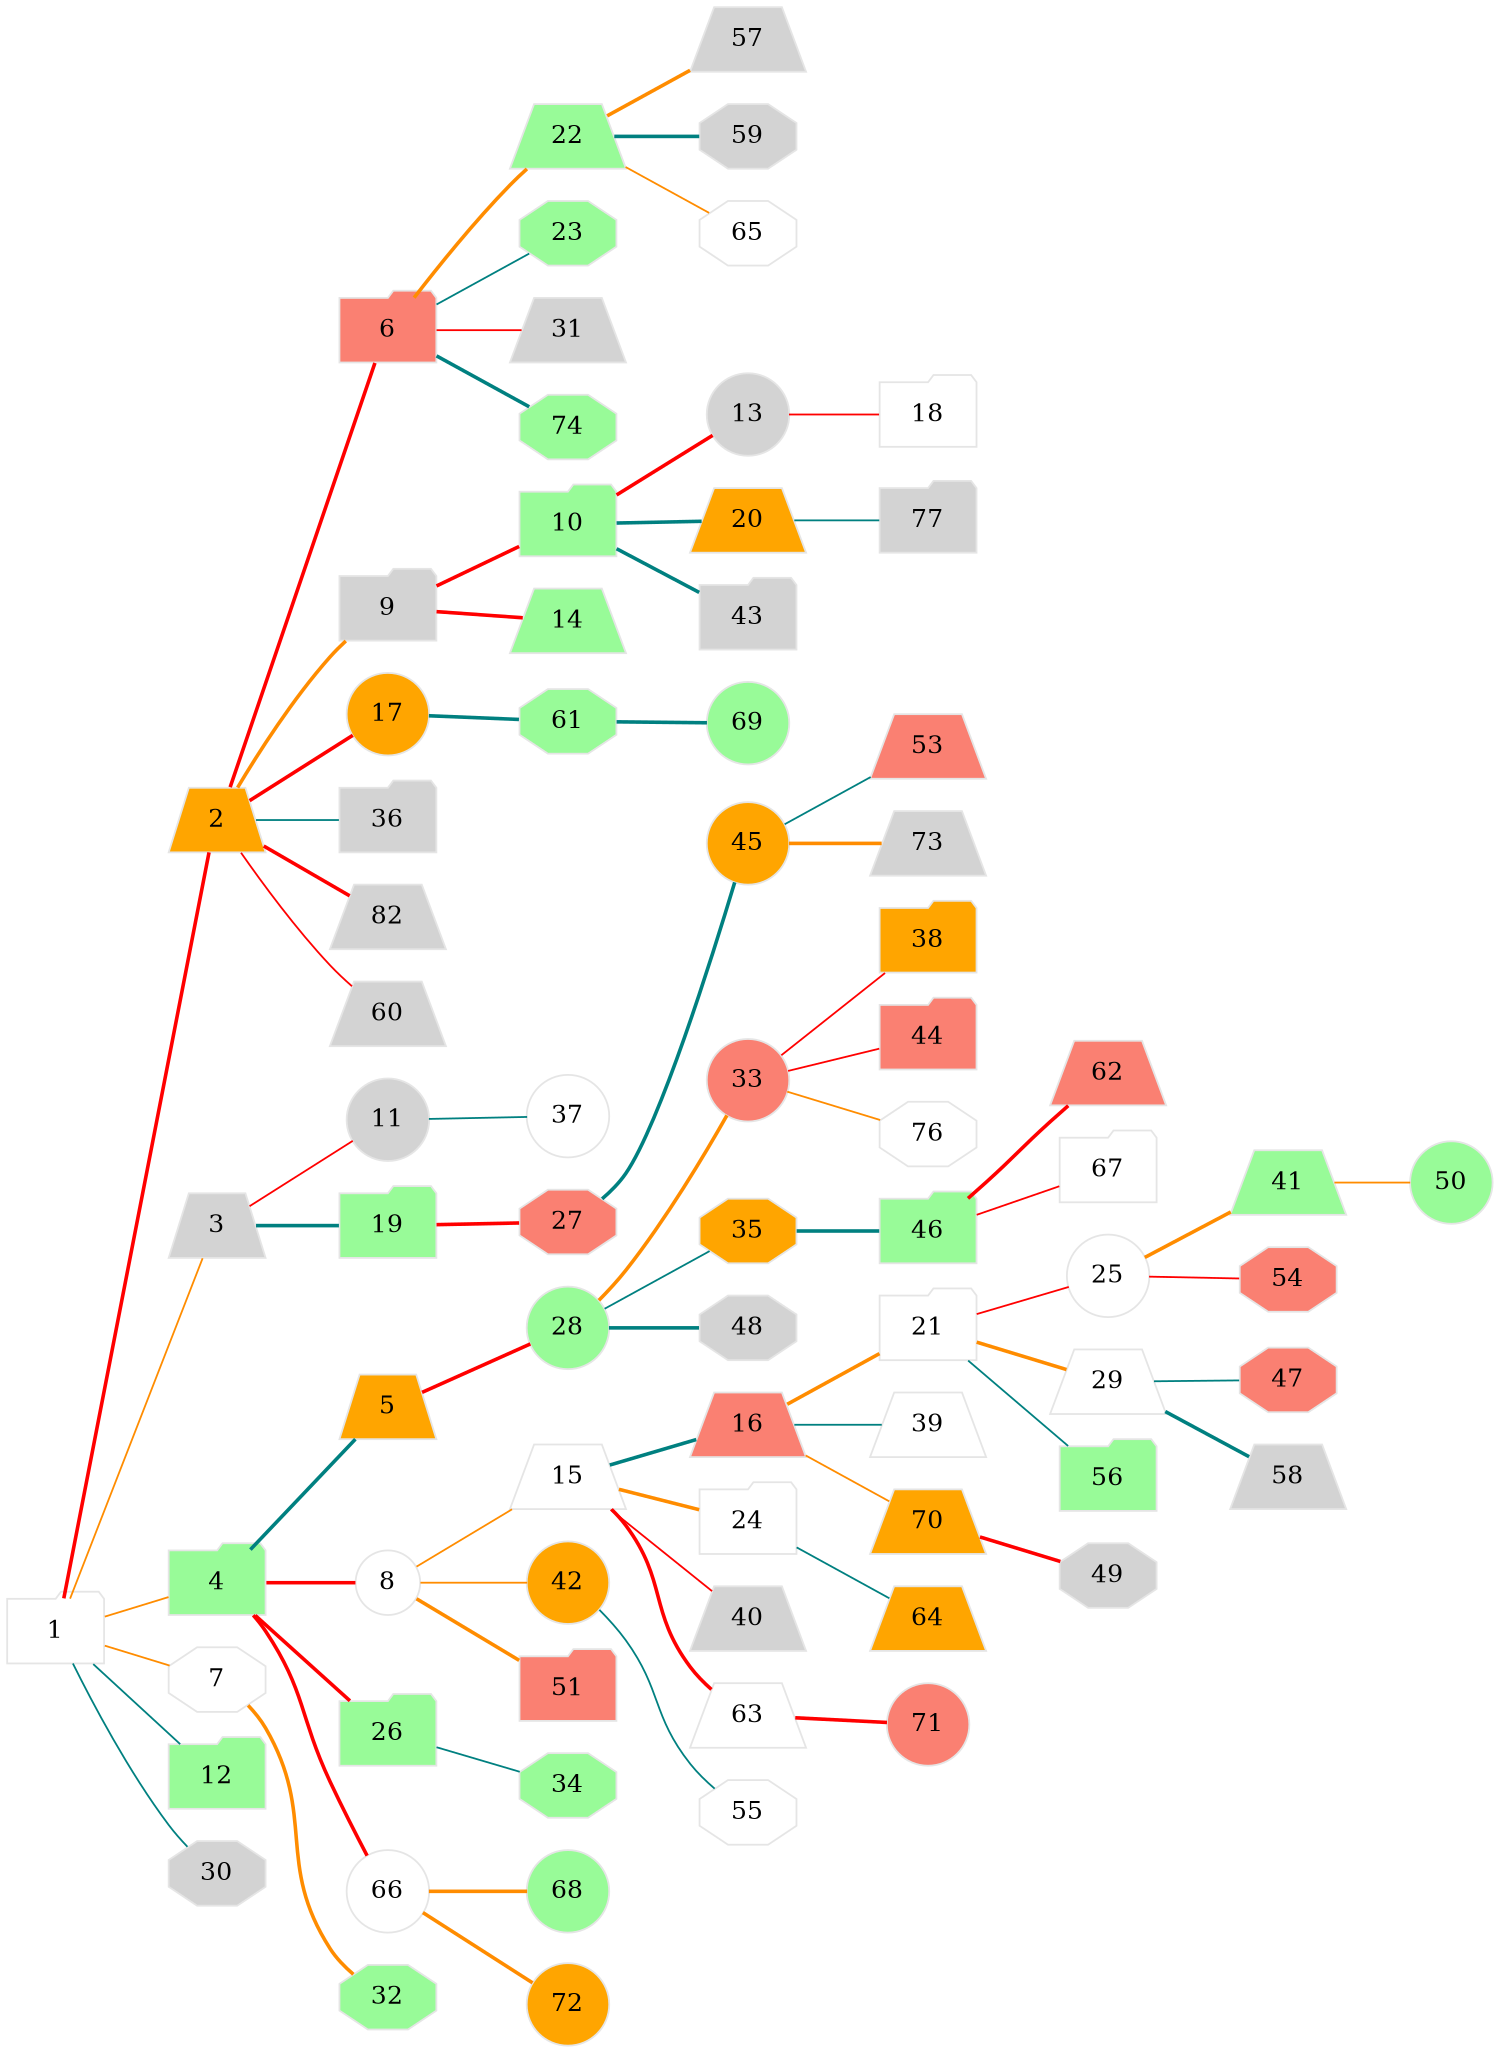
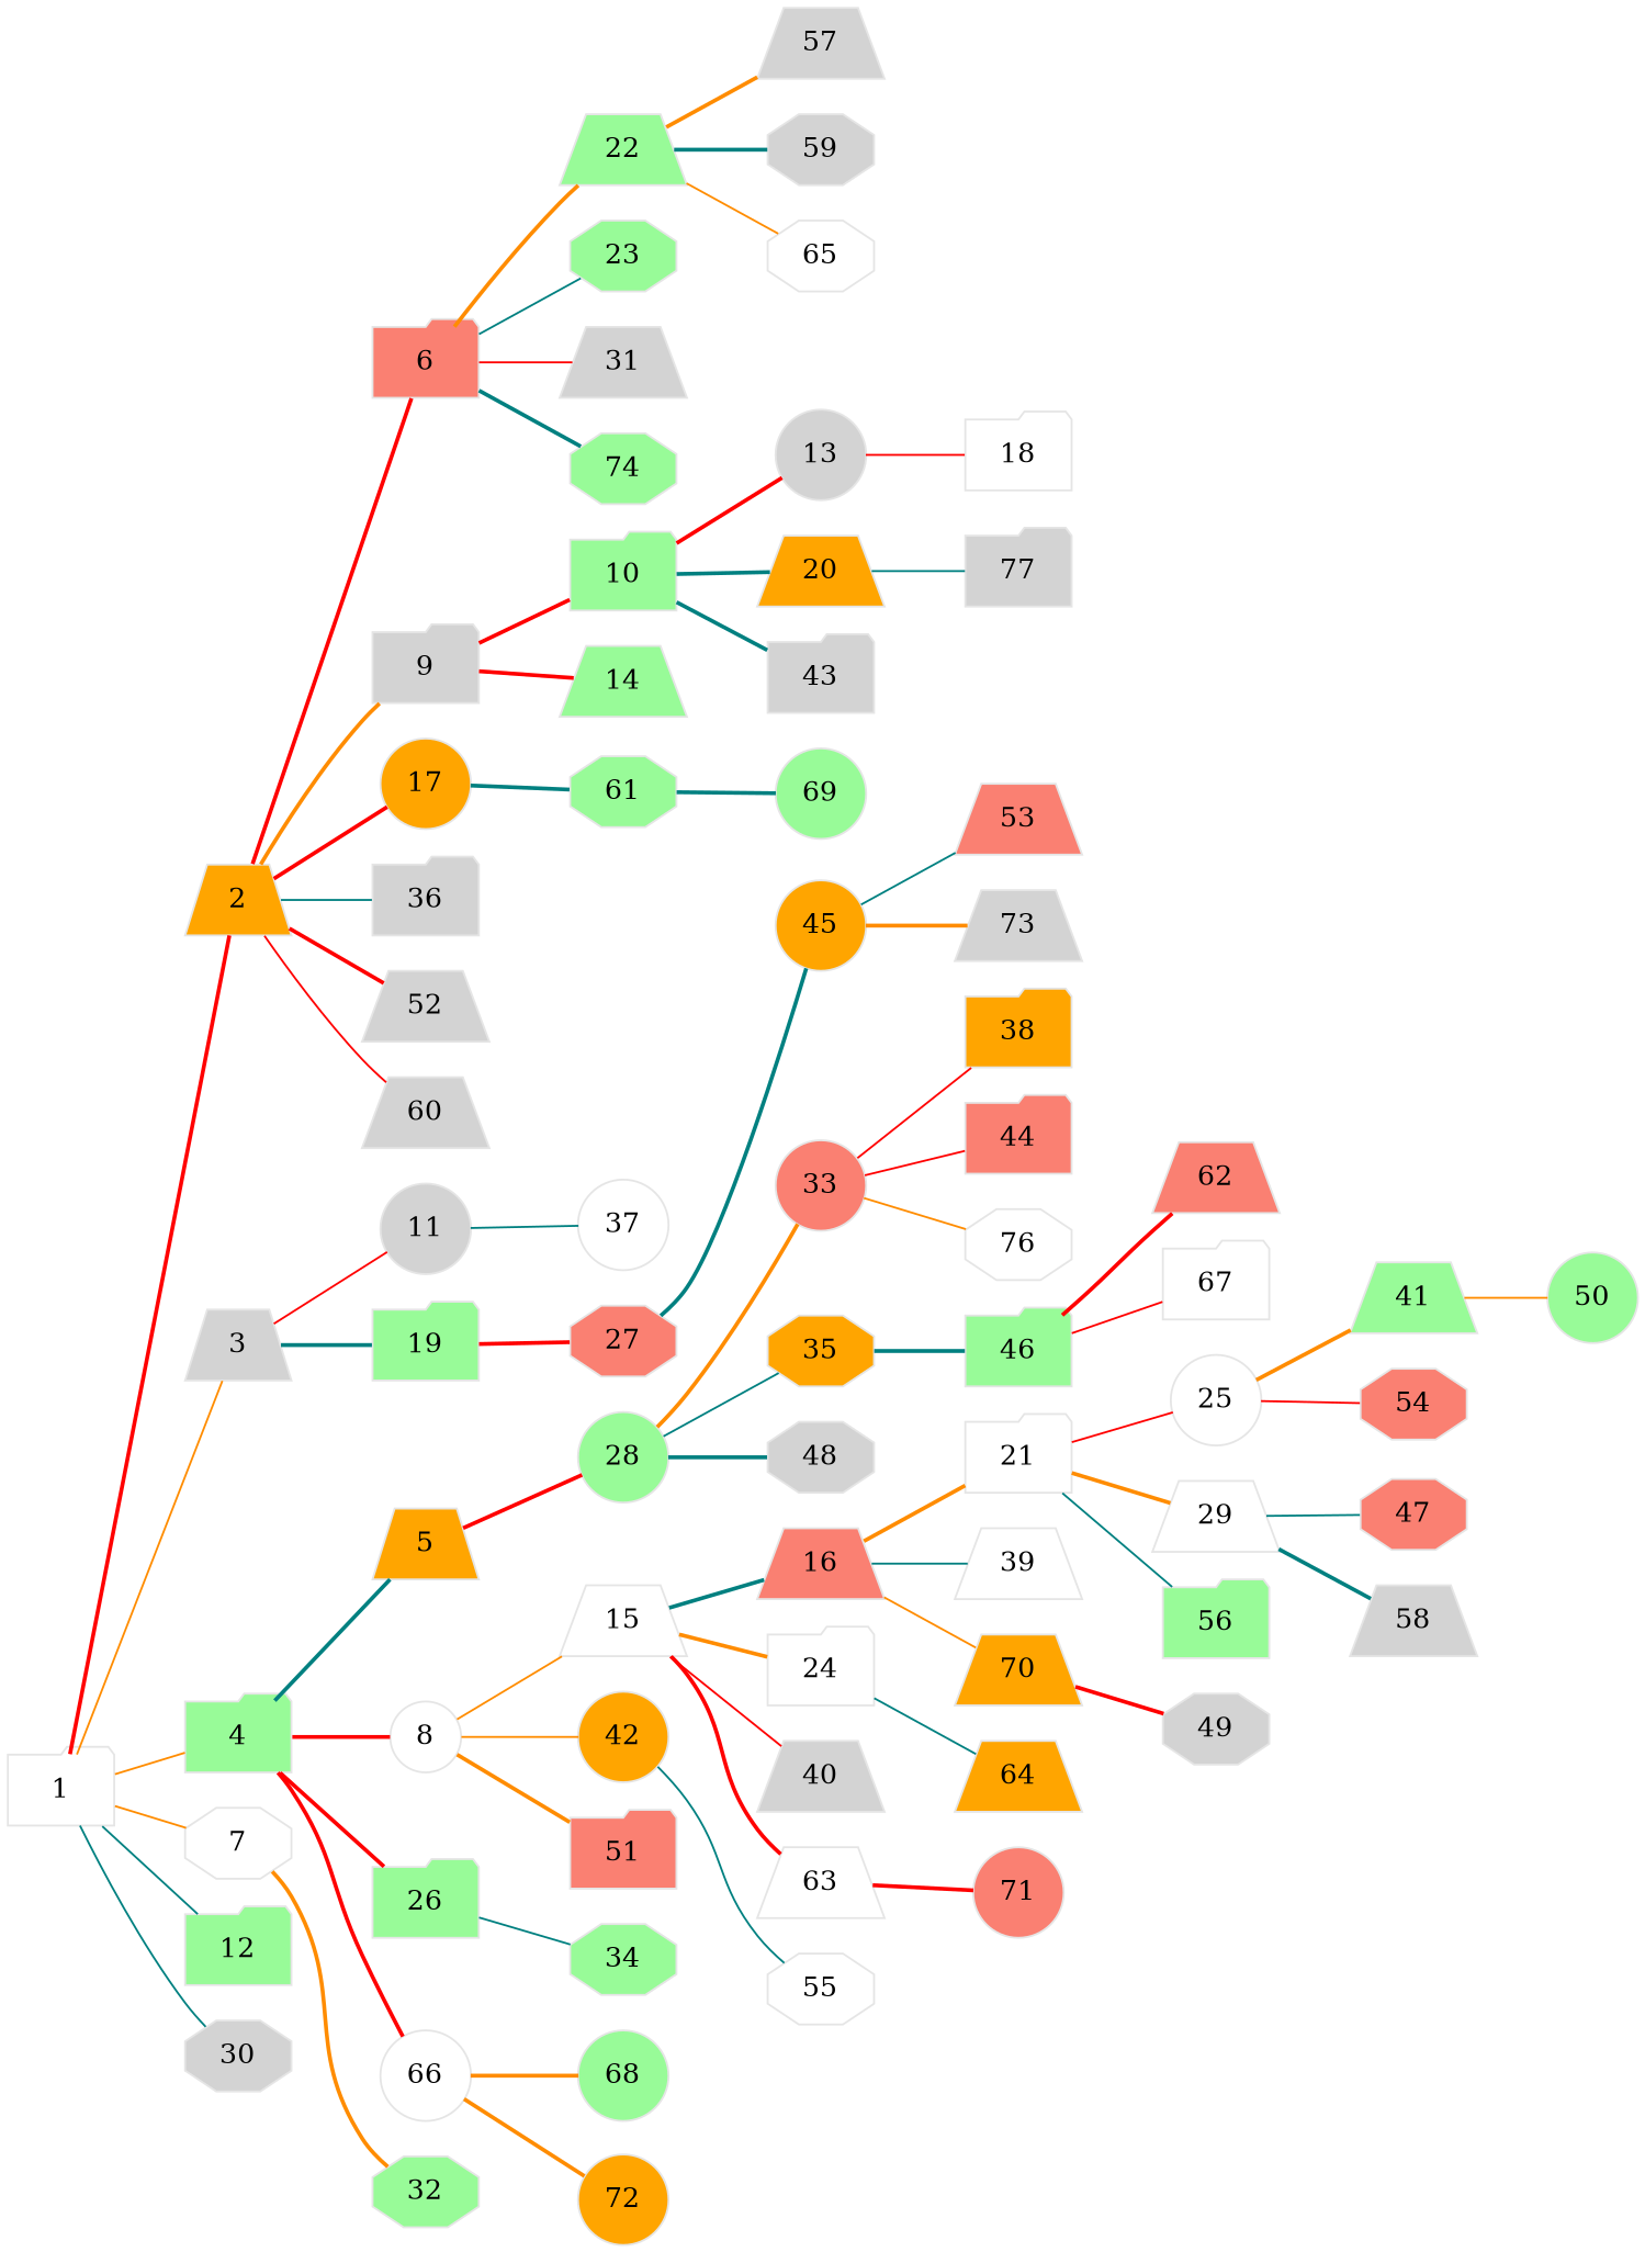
  graph {
    rankdir=LR
    node [color=gray90 fillcolor=palegreen shape=trapezium style=filled]
    edge [color=teal style=bold]
    1 [fillcolor=white shape=folder]
    2 [fillcolor=orange]
    3 [fillcolor=lightgrey]
    4 [shape=folder]
    7 [fillcolor=white shape=octagon]
    12 [shape=folder]
    30 [fillcolor=lightgrey shape=octagon]
    6 [fillcolor=salmon shape=folder]
    9 [fillcolor=lightgrey shape=folder]
    17 [fillcolor=orange shape=circle]
    36 [fillcolor=lightgrey shape=folder]
-   52 [fillcolor=lightgrey label=82]
+   52 [fillcolor=lightgrey]
    60 [fillcolor=lightgrey]
    11 [fillcolor=lightgrey shape=circle]
    19 [shape=folder]
    5 [fillcolor=orange]
    8 [fillcolor=white shape=circle]
    26 [shape=folder]
    66 [fillcolor=white shape=circle]
    32 [shape=octagon]
    22
    23 [shape=octagon]
    31 [fillcolor=lightgrey]
    74 [shape=octagon]
    10 [shape=folder]
    14
    61 [shape=octagon]
    37 [fillcolor=white shape=circle]
    27 [fillcolor=salmon shape=octagon]
    28 [shape=circle]
    15 [fillcolor=white]
    42 [fillcolor=orange shape=circle]
    51 [fillcolor=salmon shape=folder]
    34 [shape=octagon]
    68 [shape=circle]
    72 [fillcolor=orange shape=circle]
    33 [fillcolor=salmon shape=circle]
    35 [fillcolor=orange shape=octagon]
    48 [fillcolor=lightgrey shape=octagon]
    57 [fillcolor=lightgrey]
    59 [fillcolor=lightgrey shape=octagon]
    65 [fillcolor=white shape=octagon]
    16 [fillcolor=salmon]
    24 [fillcolor=white shape=folder]
    40 [fillcolor=lightgrey]
    63 [fillcolor=white]
    55 [fillcolor=white shape=octagon]
    13 [fillcolor=lightgrey shape=circle]
    20 [fillcolor=orange]
    43 [fillcolor=lightgrey shape=folder]
    18 [fillcolor=white shape=folder]
    77 [fillcolor=lightgrey shape=folder]
    21 [fillcolor=white shape=folder]
    39 [fillcolor=white]
    70 [fillcolor=orange]
    64 [fillcolor=orange]
    71 [fillcolor=salmon shape=circle]
    25 [fillcolor=white shape=circle]
    29 [fillcolor=white]
    56 [shape=folder]
    49 [fillcolor=lightgrey shape=octagon]
    69 [shape=circle]
    45 [fillcolor=orange shape=circle]
    41
    54 [fillcolor=salmon shape=octagon]
    47 [fillcolor=salmon shape=octagon]
    58 [fillcolor=lightgrey]
    50 [shape=circle]
    53 [fillcolor=salmon]
    73 [fillcolor=lightgrey]
    38 [fillcolor=orange shape=folder]
    44 [fillcolor=salmon shape=folder]
    76 [fillcolor=white shape=octagon]
    46 [shape=folder]
    62 [fillcolor=salmon]
    67 [fillcolor=white shape=folder]
    1 -- 2 [color=red]
    1 -- 3 [color=darkorange style=solid]
    1 -- 4 [color=darkorange style=solid]
    1 -- 7 [color=darkorange style=solid]
    1 -- 12 [style=solid]
    1 -- 30 [style=solid]
    2 -- 6 [color=red]
    2 -- 9 [color=darkorange]
    2 -- 17 [color=red]
    2 -- 36 [style=solid]
    2 -- 52 [color=red]
    2 -- 60 [color=red style=solid]
    3 -- 11 [color=red style=solid]
    3 -- 19
    4 -- 5
    4 -- 8 [color=red]
    4 -- 26 [color=red]
    4 -- 66 [color=red]
    7 -- 32 [color=darkorange]
    6 -- 22 [color=darkorange]
    6 -- 23 [style=solid]
    6 -- 31 [color=red style=solid]
    6 -- 74
    9 -- 10 [color=red]
    9 -- 14 [color=red]
    17 -- 61
    11 -- 37 [style=solid]
    19 -- 27 [color=red]
    5 -- 28 [color=red]
    8 -- 15 [color=darkorange style=solid]
    8 -- 42 [color=darkorange style=solid]
    8 -- 51 [color=darkorange]
    26 -- 34 [style=solid]
    66 -- 68 [color=darkorange]
    66 -- 72 [color=darkorange]
    22 -- 57 [color=darkorange]
    22 -- 59
    22 -- 65 [color=darkorange style=solid]
    10 -- 13 [color=red]
    10 -- 20
    10 -- 43
    61 -- 69
    27 -- 45
    28 -- 33 [color=darkorange]
    28 -- 35 [style=solid]
    28 -- 48
    15 -- 16
    15 -- 24 [color=darkorange]
    15 -- 40 [color=red style=solid]
    15 -- 63 [color=red]
    42 -- 55 [style=solid]
    33 -- 38 [color=red style=solid]
    33 -- 44 [color=red style=solid]
    33 -- 76 [color=darkorange style=solid]
    35 -- 46
    16 -- 21 [color=darkorange]
    16 -- 39 [style=solid]
    16 -- 70 [color=darkorange style=solid]
    24 -- 64 [style=solid]
    63 -- 71 [color=red]
    13 -- 18 [color=red style=solid]
    20 -- 77 [style=solid]
    21 -- 25 [color=red style=solid]
    21 -- 29 [color=darkorange]
    21 -- 56 [style=solid]
    70 -- 49 [color=red]
    25 -- 41 [color=darkorange]
    25 -- 54 [color=red style=solid]
    29 -- 47 [style=solid]
    29 -- 58
    45 -- 53 [style=solid]
    45 -- 73 [color=darkorange]
    41 -- 50 [color=darkorange style=solid]
    46 -- 62 [color=red]
    46 -- 67 [color=red style=solid]
  }
